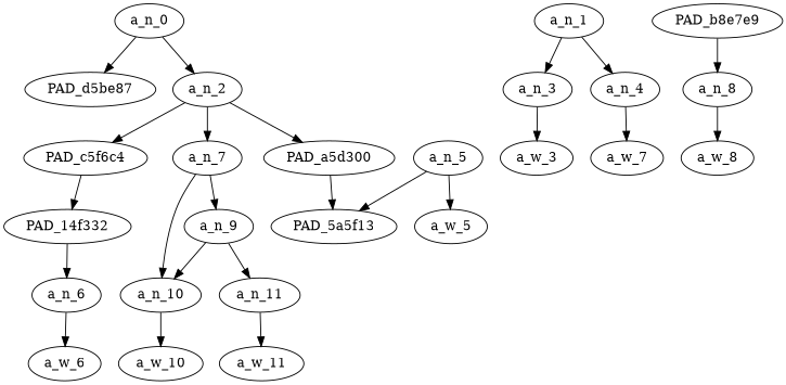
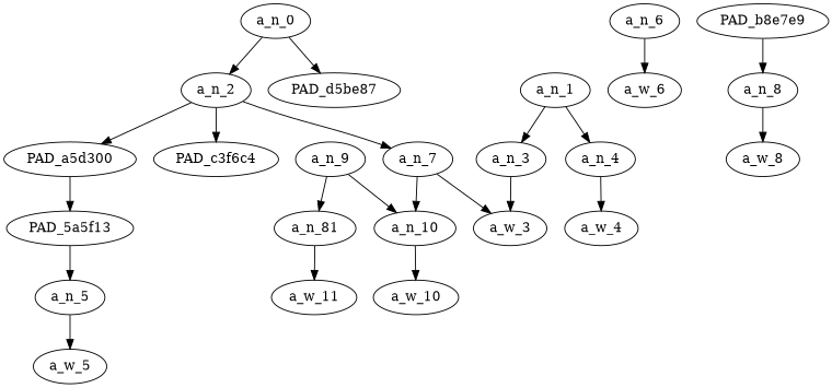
  strict digraph {
    node [div_dir=1 index=0 level=1 text_span="[2]" value=0.07338421]
    a_n_0 [level=5 text_span="[0, 1, 2, 3, 4, 5, 6]" value=1.00000001]
    PAD_d5be87 [level=4 text_span="[0, 1]" value=0.34819508]
    a_n_2 [div_dir=-1 index=1 level=4 text_span="[2, 3, 4, 5, 6]" value=0.65167916]
    PAD_a5d300 [div_dir=-1 index=1 level=3]
-   PAD_c3f6c4 [index=2 level=3 text_span="[3]" value=0.06259428 label=PAD_c5f6c4]
+   PAD_c3f6c4 [index=2 level=3 text_span="[3]" value=0.06259428]
    a_n_7 [div_dir=-1 index=3 level=3 text_span="[4, 5, 6]" value=0.51547624]
    PAD_5a5f13 [div_dir=-1 index=1 level=2]
-   PAD_14f332 [index=2 level=2 text_span="[3]" value=0.06259428]
    a_n_9 [div_dir=-1 index=4 level=2 text_span="[5, 6]" value=0.40771403]
    a_n_10 [div_dir=-1 index=5 text_span="[5]" value=0.30211946]
    a_n_1 [level=2 text_span="[0, 1]" value=0.34819508]
    a_n_3 [text_span="[0]" value=0.11436452]
    a_n_4 [index=1 text_span="[1]" value=0.23334506]
    a_w_3 [div_dir=0 level=0 text_span="[0]" value=chambers]
-   a_w_4 [div_dir=0 index=1 level=0 text_span="[1]" value=pls label=a_w_7]
+   a_w_4 [div_dir=0 index=1 level=0 text_span="[1]" value=pls]
    a_n_5 [div_dir=-1 index=2]
    a_n_6 [index=3 text_span="[3]" value=0.06259428]
    PAD_b8e7e9 [index=3 level=2 text_span="[4]" value=0.10727956]
    a_n_8 [index=4 text_span="[4]" value=0.10727956]
-   a_n_11 [index=6 text_span="[6]" value=0.10450846]
+   a_n_11 [index=6 text_span="[6]" value=0.10450846 label=a_n_81]
    a_w_5 [div_dir=0 index=2 level=0 value=do]
    a_w_6 [div_dir=0 index=3 level=0 text_span="[3]" value=not]
    a_w_8 [div_dir=0 index=4 level=0 text_span="[4]" value=get]
    a_w_10 [div_dir=0 index=5 level=0 text_span="[5]" value=raped]
    a_w_11 [div_dir=0 index=6 level=0 text_span="[6]" value=today]
    a_n_0 -> PAD_d5be87
    a_n_0 -> a_n_2
    a_n_2 -> PAD_a5d300
    a_n_2 -> PAD_c3f6c4
    a_n_2 -> a_n_7
    PAD_a5d300 -> PAD_5a5f13
-   PAD_c3f6c4 -> PAD_14f332
-   a_n_7 -> a_n_9
+   a_n_7 -> a_w_3
    a_n_7 -> a_n_10
-   a_n_5 -> PAD_5a5f13
-   PAD_14f332 -> a_n_6
+   PAD_5a5f13 -> a_n_5
    a_n_9 -> a_n_10
    a_n_9 -> a_n_11
    a_n_10 -> a_w_10
    a_n_1 -> a_n_3
    a_n_1 -> a_n_4
    a_n_3 -> a_w_3
    a_n_4 -> a_w_4
    a_n_5 -> a_w_5
    a_n_6 -> a_w_6
    PAD_b8e7e9 -> a_n_8
    a_n_8 -> a_w_8
    a_n_11 -> a_w_11
  }
